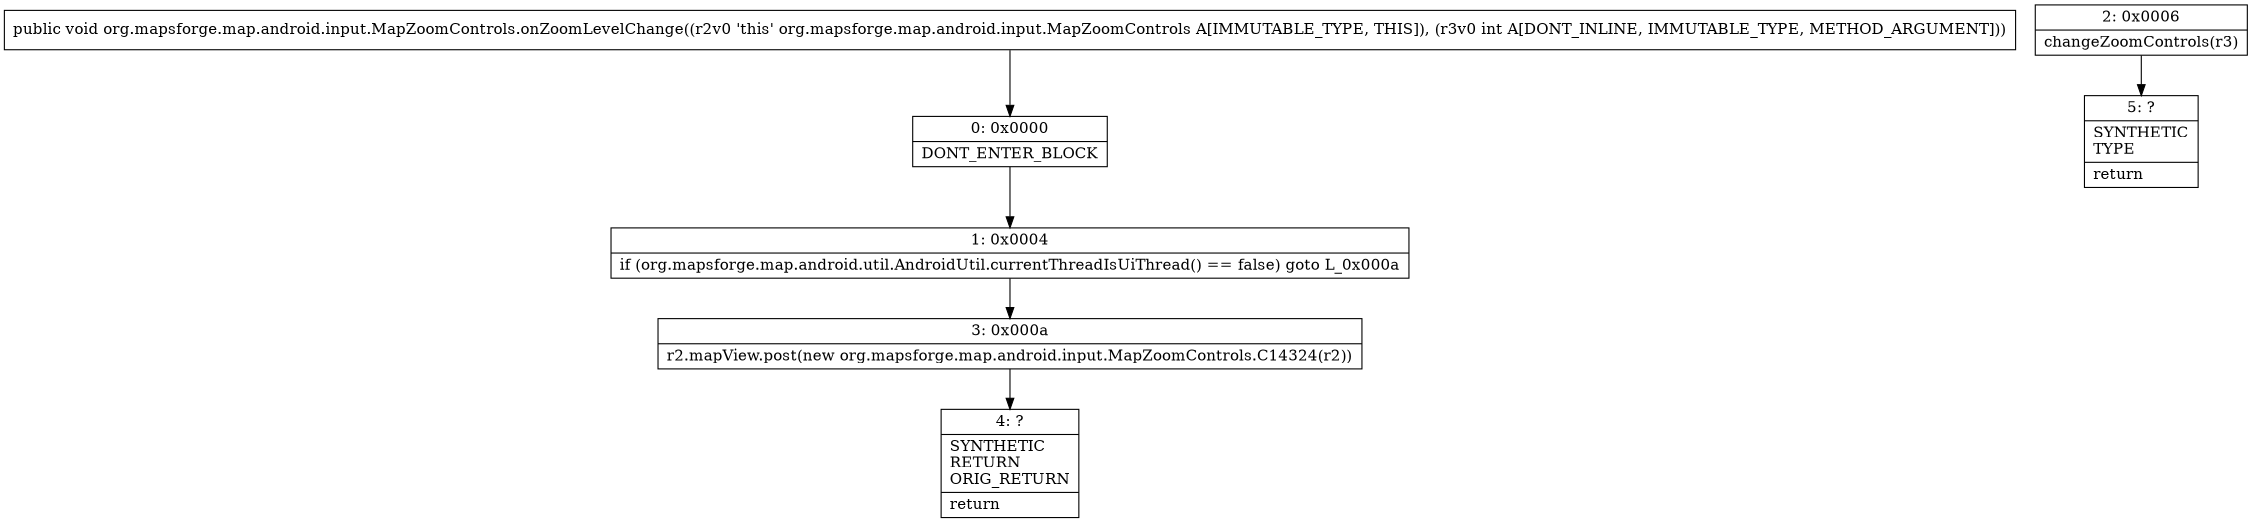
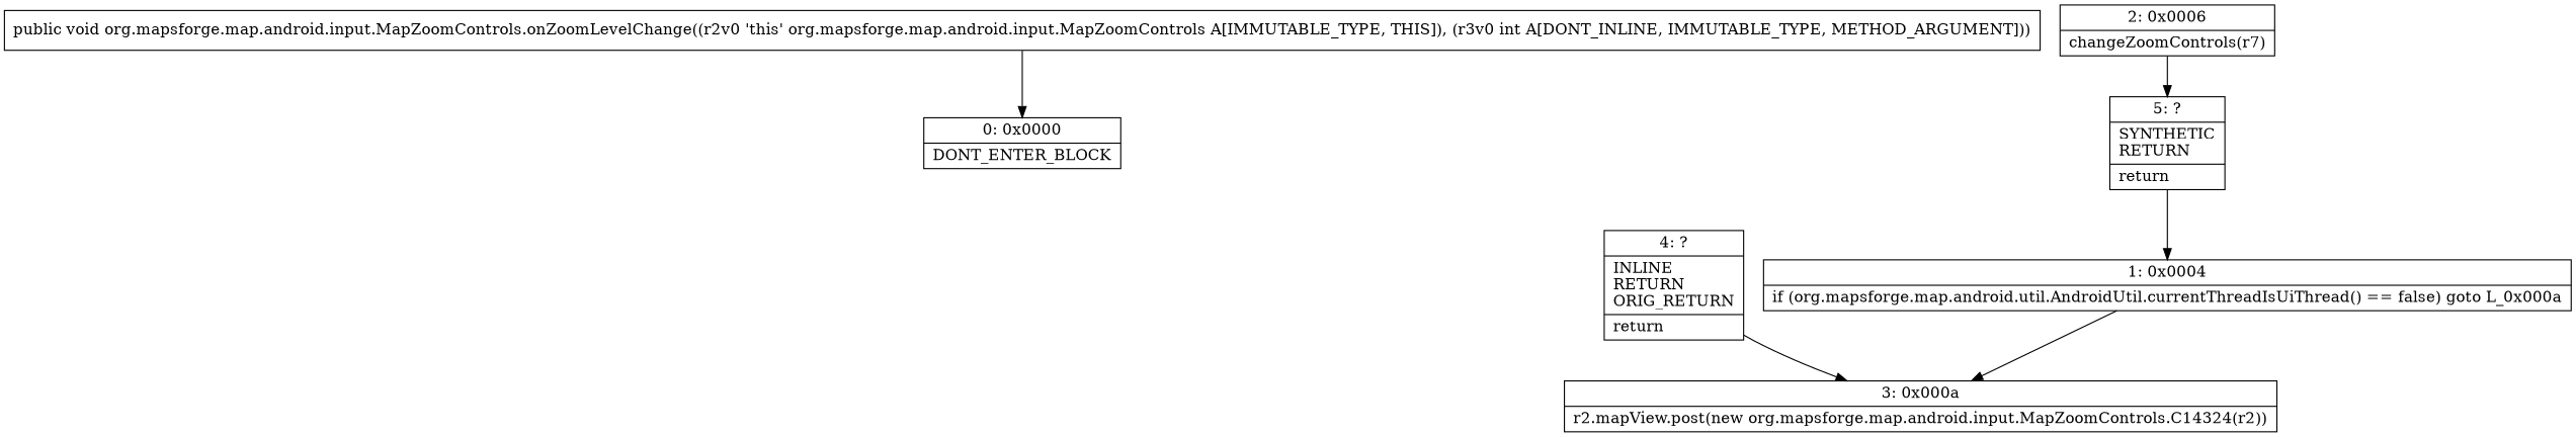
  digraph {
    node [shape=record]
    n1 [label="{0\:\ 0x0000|DONT_ENTER_BLOCK\l}"]
    n2 [label="{1\:\ 0x0004|if (org.mapsforge.map.android.util.AndroidUtil.currentThreadIsUiThread() == false) goto L_0x000a\l}"]
    n3 [label="{3\:\ 0x000a|r2.mapView.post(new org.mapsforge.map.android.input.MapZoomControls.C14324(r2))\l}"]
-   n4 [label="{2\:\ 0x0006|changeZoomControls(r3)\l}"]
-   n5 [label="{5\:\ ?|SYNTHETIC\lTYPE\l|return\l}"]
-   n6 [label="{4\:\ ?|SYNTHETIC\lRETURN\lORIG_RETURN\l|return\l}"]
+   n4 [label="{2\:\ 0x0006|changeZoomControls(r7)\l}"]
+   n5 [label="{5\:\ ?|SYNTHETIC\lRETURN\l|return\l}"]
+   n6 [label="{4\:\ ?|INLINE\lRETURN\lORIG_RETURN\l|return\l}"]
    n7 [label="{public void org.mapsforge.map.android.input.MapZoomControls.onZoomLevelChange((r2v0 'this' org.mapsforge.map.android.input.MapZoomControls A[IMMUTABLE_TYPE, THIS]), (r3v0 int A[DONT_INLINE, IMMUTABLE_TYPE, METHOD_ARGUMENT])) }"]
-   n1 -> n2
+   n5 -> n2
    n2 -> n3
-   n3 -> n6
+   n6 -> n3
    n4 -> n5
    n7 -> n1
  }
